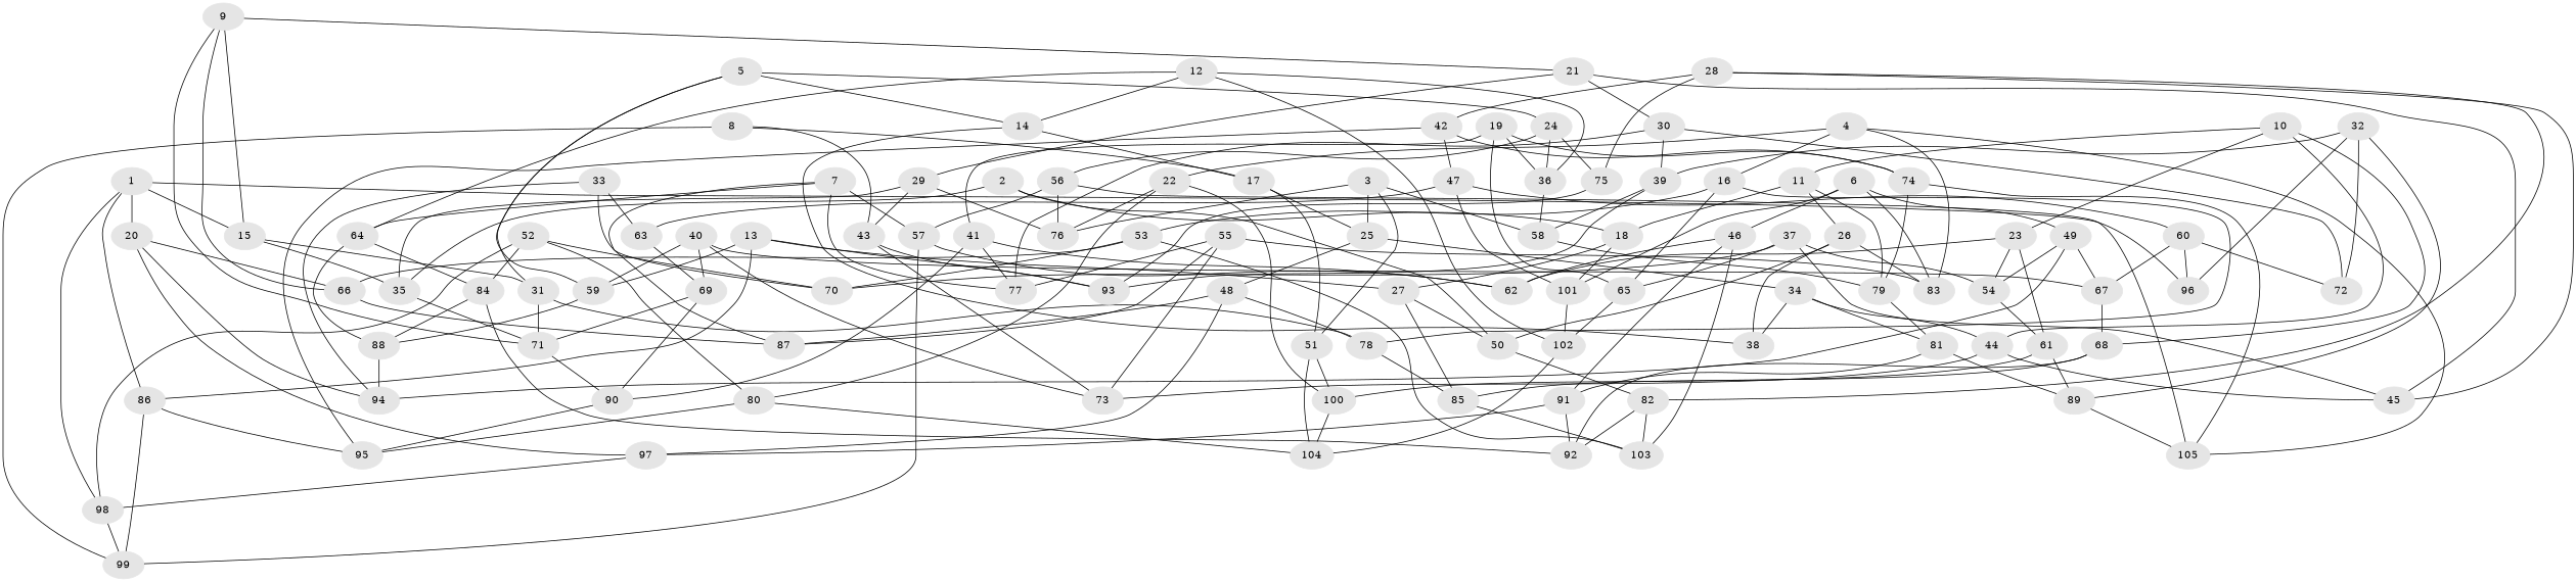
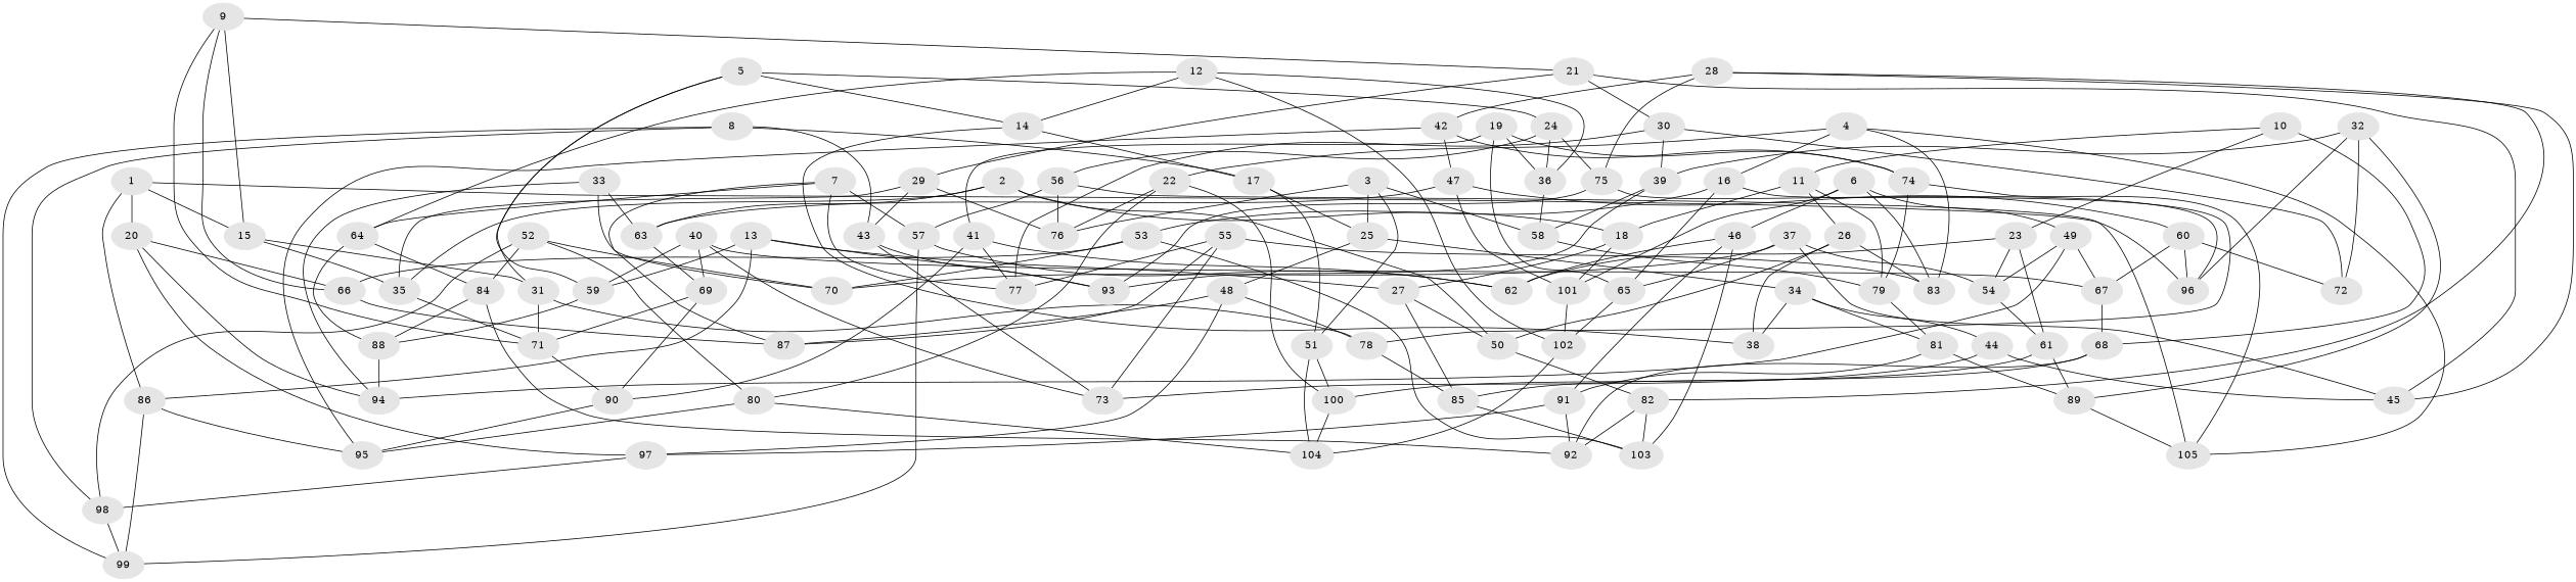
  graph {
    node [color=gray90 style=filled]
    1
    15
    20
    86
    96
    35
    31
    66
    94
    97
    99
    95
    2
    18
    50
    63
    101
    27
    71
    82
    69
    3
    25
    51
    58
    76
    34
    48
    100
    104
    79
    4
    16
    22
    83
    105
    53
    65
    78
    80
    5
    14
    24
    59
    17
    38
    36
    56
    75
    88
    6
    46
    49
    62
    91
    103
    54
    67
    102
    7
    57
    64
    77
    87
    84
    8
    43
    98
    93
    73
    9
    21
    29
    30
    45
    90
    10
    11
    23
    44
    68
    26
    61
    85
    92
    81
    12
    13
    70
    19
    41
    74
    39
    72
    89
    28
    42
    47
    32
    33
    37
    40
    60
    52
    55
    1 -- 15
    1 -- 20
    1 -- 86
    1 -- 96
    15 -- 35
    15 -- 31
    20 -- 66
    20 -- 94
    20 -- 97
    86 -- 99
    86 -- 95
    35 -- 71
    31 -- 71
    31 -- 78
    66 -- 87
    97 -- 98
    2 -- 35
    2 -- 18
    2 -- 50
+   2 -- 63
    18 -- 101
    18 -- 27
    50 -- 82
    63 -- 69
    101 -- 102
    27 -- 50
    27 -- 85
    71 -- 90
    82 -- 103
    82 -- 92
    69 -- 71
    69 -- 90
    3 -- 25
    3 -- 51
    3 -- 58
    3 -- 76
    25 -- 34
    25 -- 48
    51 -- 100
    51 -- 104
    58 -- 79
    34 -- 38
    34 -- 44
    34 -- 81
    48 -- 97
    48 -- 78
    48 -- 87
    100 -- 104
    79 -- 81
    4 -- 16
    4 -- 22
    4 -- 83
    4 -- 105
    16 -- 53
    16 -- 65
    16 -- 78
    22 -- 76
    22 -- 100
    22 -- 80
    53 -- 66
    53 -- 103
    53 -- 70
    65 -- 102
    78 -- 85
    80 -- 95
    80 -- 104
    5 -- 31
    5 -- 14
    5 -- 24
    5 -- 59
    14 -- 17
    14 -- 38
    24 -- 36
    24 -- 56
    24 -- 75
    59 -- 88
    17 -- 25
    17 -- 51
    36 -- 58
    56 -- 76
    56 -- 105
    56 -- 57
+   75 -- 96
    75 -- 93
    88 -- 94
    6 -- 101
    6 -- 83
    6 -- 46
    6 -- 49
    46 -- 62
    46 -- 91
    46 -- 103
    49 -- 94
    49 -- 54
    49 -- 67
    91 -- 97
    91 -- 92
    54 -- 61
    67 -- 68
    102 -- 104
    7 -- 57
    7 -- 64
    7 -- 77
    7 -- 87
    57 -- 99
    57 -- 62
    64 -- 88
    64 -- 84
    84 -- 88
    84 -- 92
    8 -- 99
    8 -- 17
    8 -- 43
-   1 -- 98
+   8 -- 98
    43 -- 93
    43 -- 73
    98 -- 99
    9 -- 15
    9 -- 66
    9 -- 71
    9 -- 21
    21 -- 29
    21 -- 30
    21 -- 45
    29 -- 35
    29 -- 76
    29 -- 43
    30 -- 77
    30 -- 39
    30 -- 72
    90 -- 95
    10 -- 11
    10 -- 23
-   10 -- 44
    10 -- 68
    11 -- 18
    11 -- 79
    11 -- 26
    23 -- 62
    23 -- 54
    23 -- 61
    44 -- 73
    44 -- 45
    68 -- 85
    68 -- 92
    26 -- 50
    26 -- 83
    26 -- 38
    61 -- 100
    61 -- 89
    85 -- 103
    81 -- 91
    81 -- 89
    12 -- 14
    12 -- 36
    12 -- 102
    12 -- 64
    13 -- 86
    13 -- 27
    13 -- 59
    13 -- 93
    19 -- 65
    19 -- 36
    19 -- 41
    19 -- 74
    41 -- 62
    41 -- 77
    41 -- 90
    74 -- 79
    74 -- 105
    39 -- 58
    39 -- 93
    89 -- 105
    28 -- 82
    28 -- 75
    28 -- 45
    28 -- 42
    42 -- 95
    42 -- 74
    42 -- 47
    47 -- 63
    47 -- 101
    47 -- 60
    32 -- 96
    32 -- 39
    32 -- 72
    32 -- 89
    33 -- 94
    33 -- 63
    33 -- 70
    37 -- 65
    37 -- 54
    37 -- 45
    37 -- 70
    40 -- 69
    40 -- 59
    40 -- 67
    40 -- 73
    60 -- 96
    60 -- 67
    60 -- 72
    52 -- 80
    52 -- 84
    52 -- 98
    52 -- 70
    55 -- 83
    55 -- 77
    55 -- 87
    55 -- 73
  }
